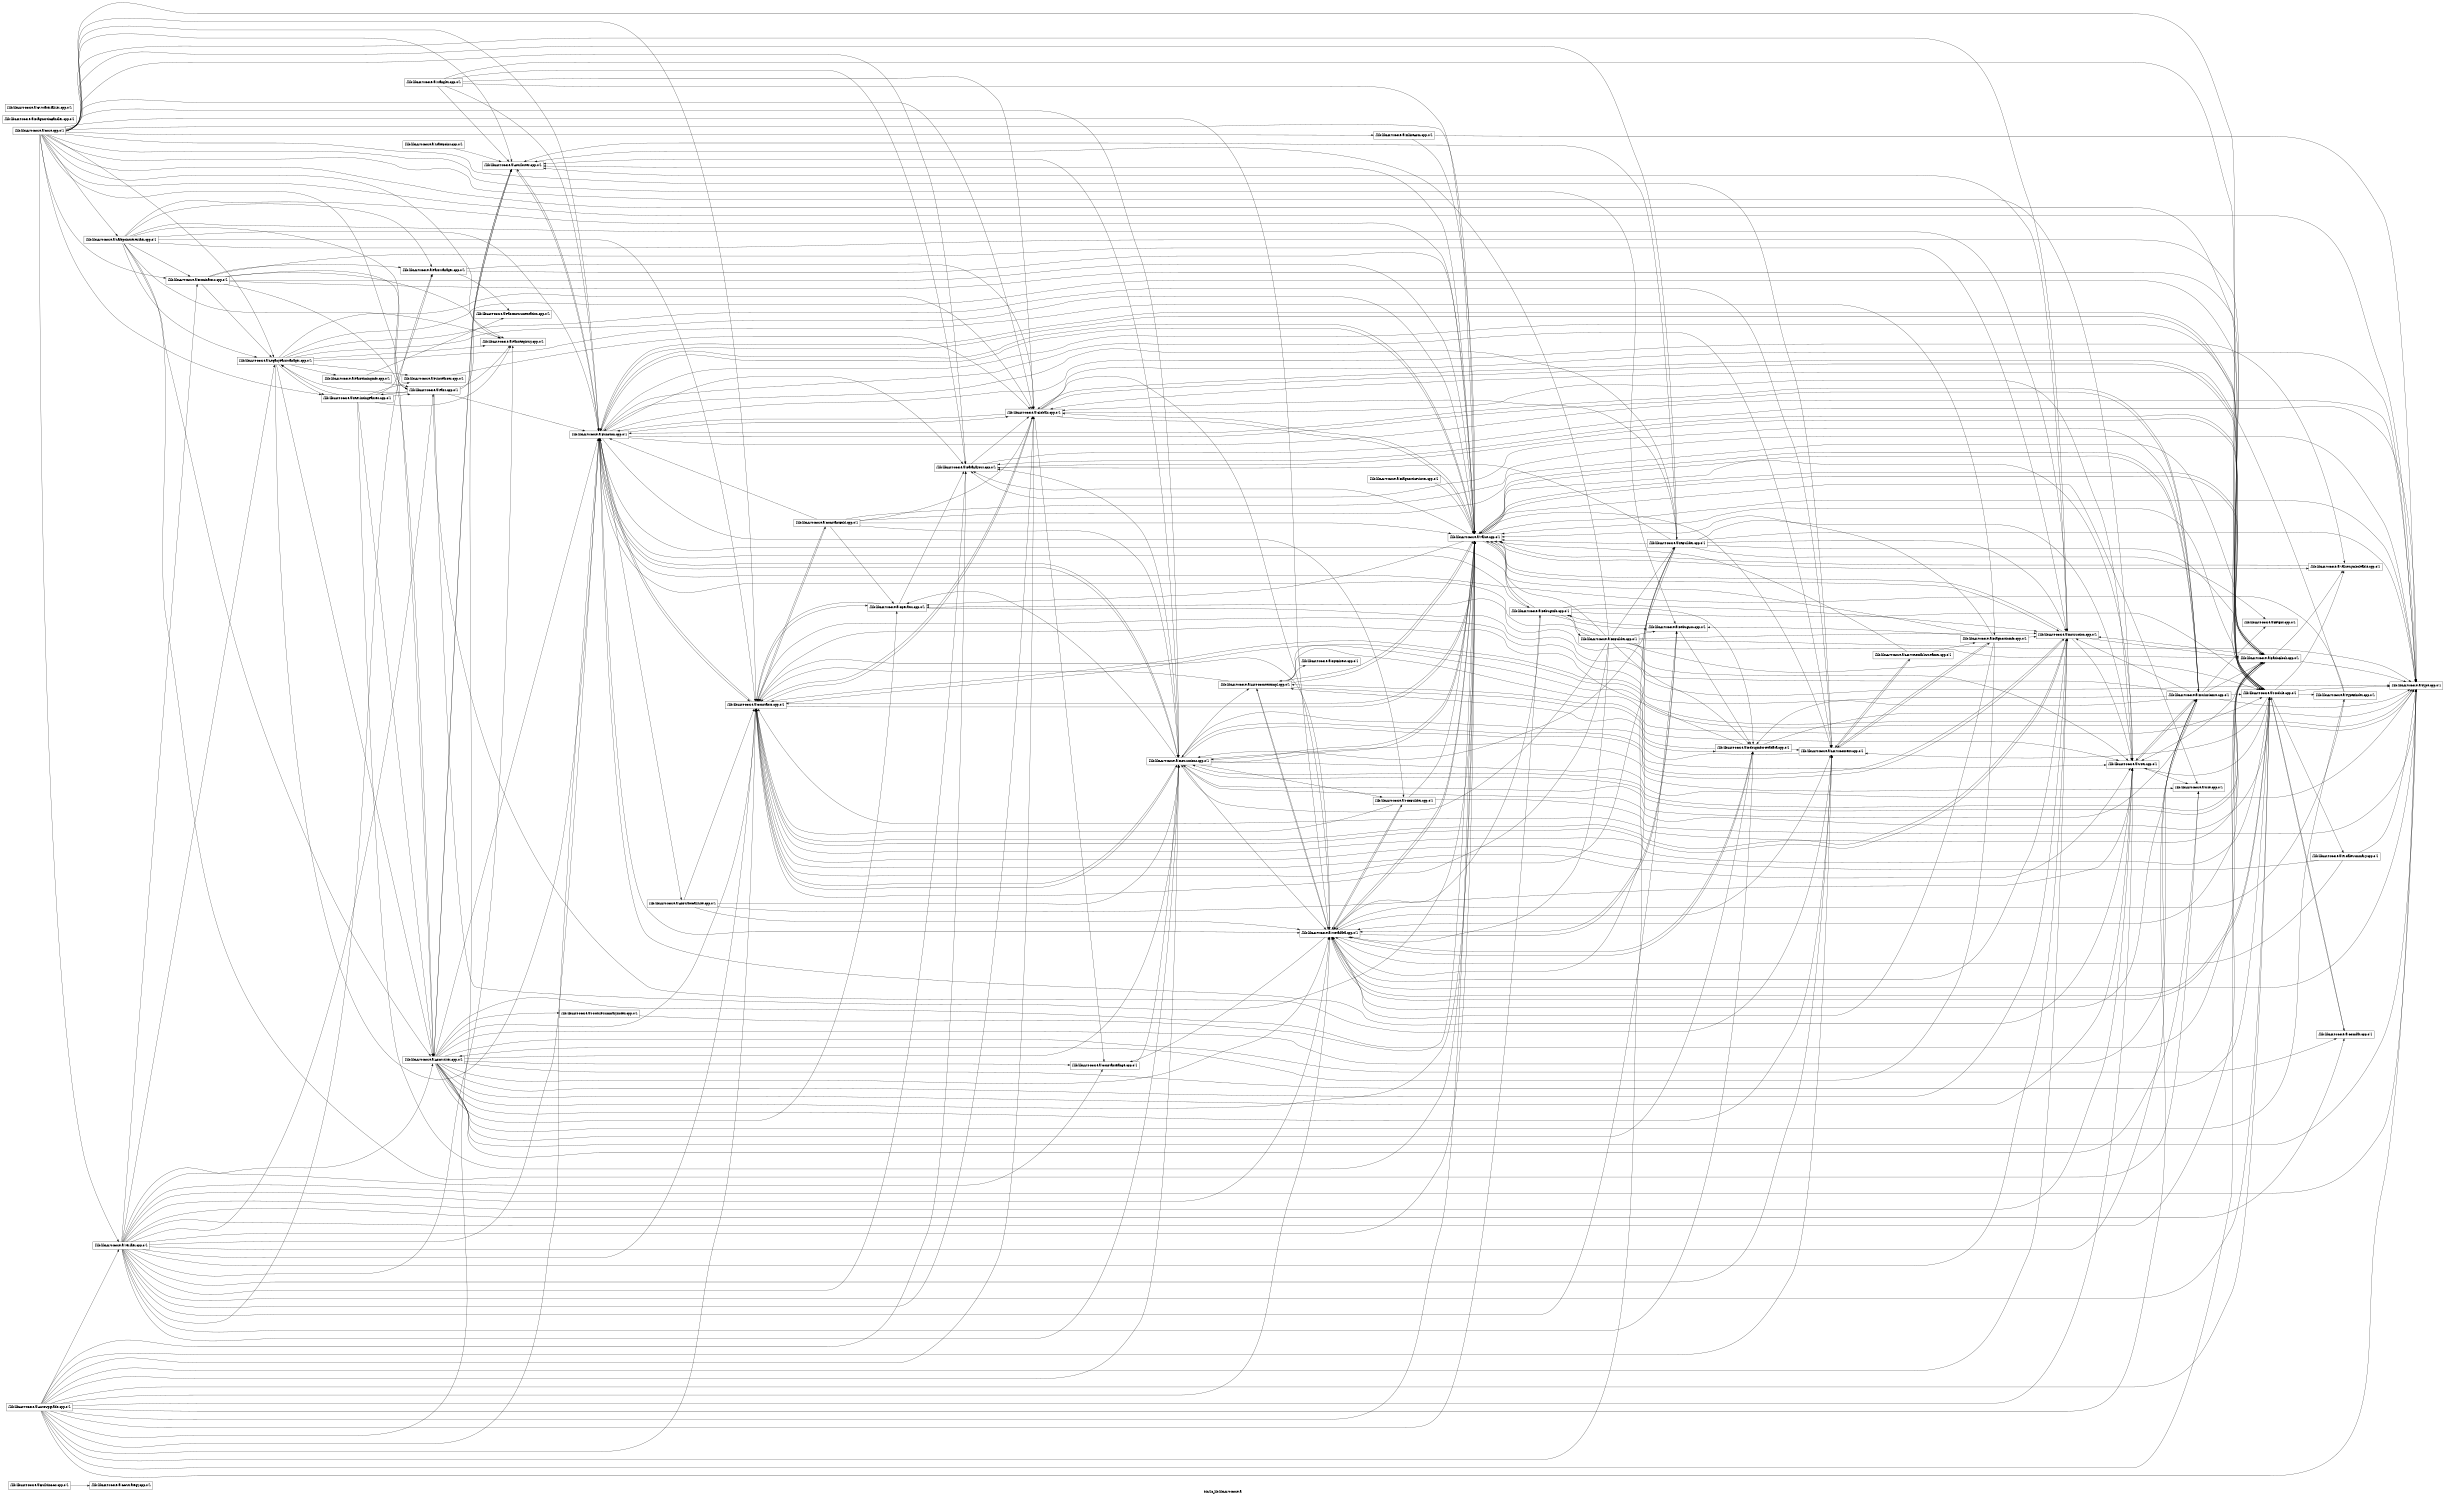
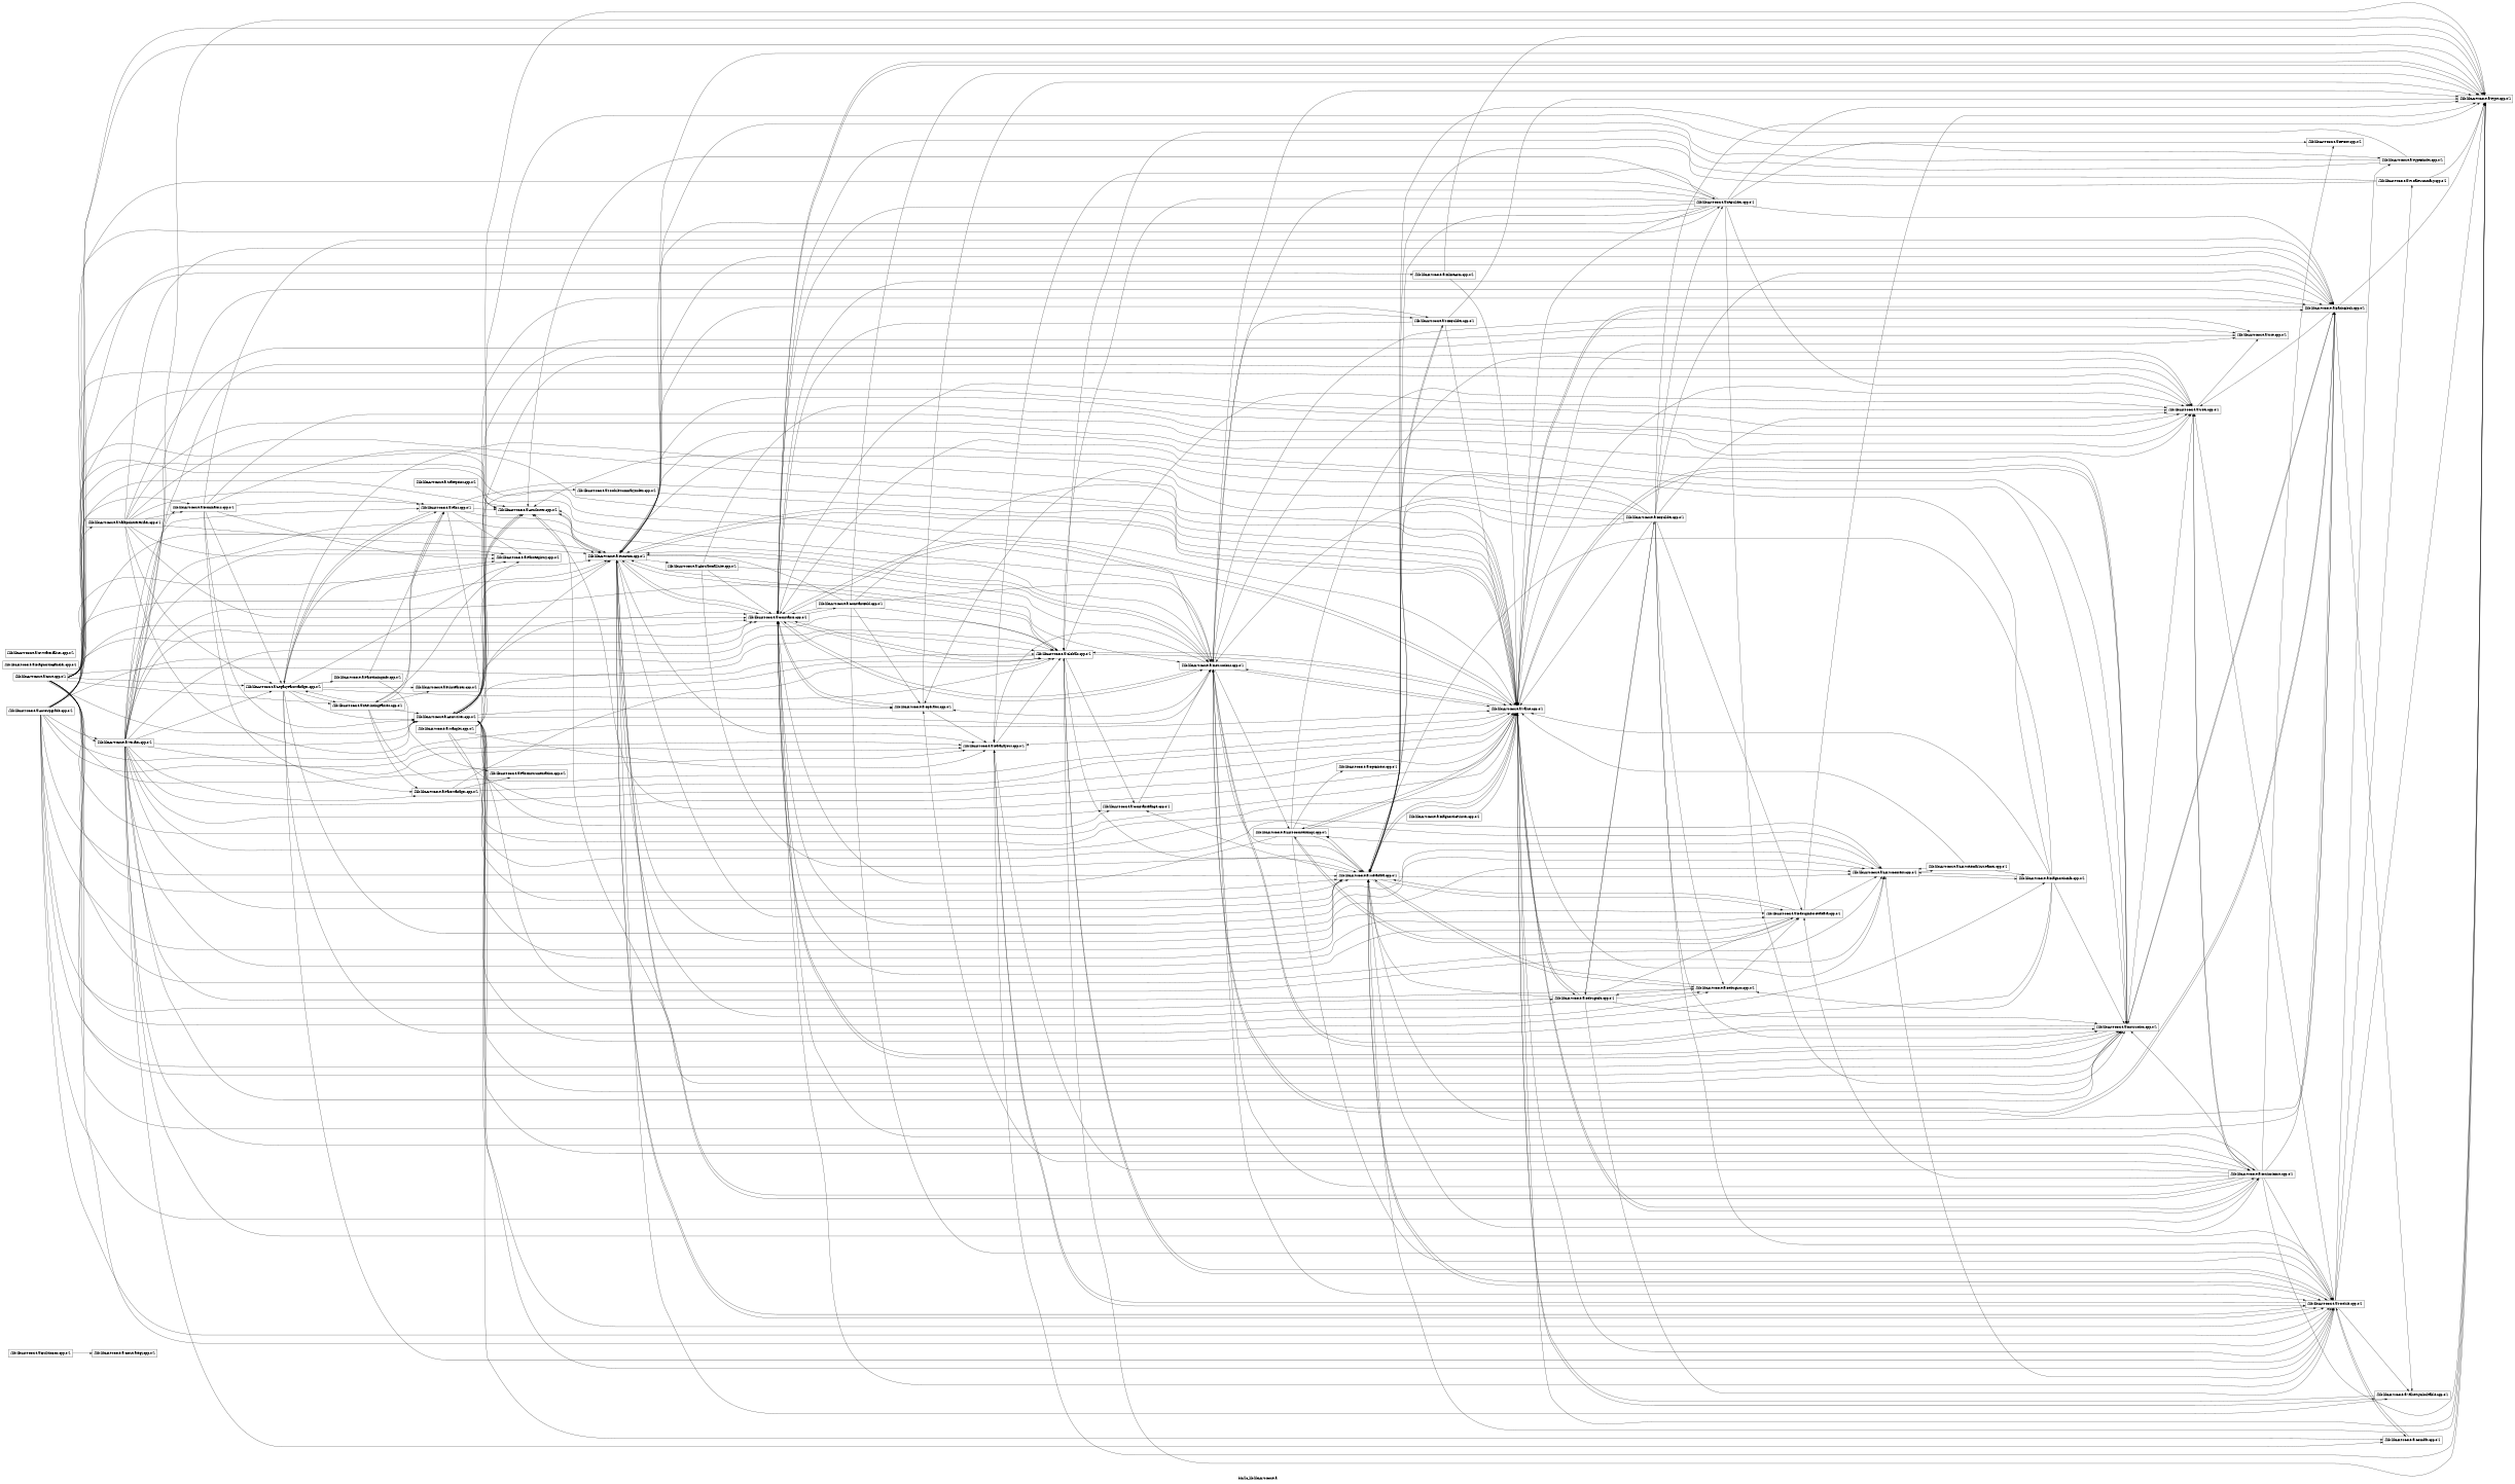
  digraph {
    label="bin/llc_lib/libLLVMCore.a"
    rankdir=LR
    node [group=0 shape=box]
    n1 [label="{lib/libLLVMCore.a(BuiltinGCs.cpp.o)}"]
    n2 [label="{lib/libLLVMCore.a(GCStrategy.cpp.o)}"]
    n3 [label="{lib/libLLVMCore.a(Core.cpp.o)}"]
    n4 [label="{lib/libLLVMCore.a(AsmWriter.cpp.o)}"]
    n5 [label="{lib/libLLVMCore.a(Attributes.cpp.o)}"]
    n6 [label="{lib/libLLVMCore.a(BasicBlock.cpp.o)}"]
    n7 [label="{lib/libLLVMCore.a(Constants.cpp.o)}"]
    n8 [label="{lib/libLLVMCore.a(DataLayout.cpp.o)}"]
    n9 [label="{lib/libLLVMCore.a(DebugLoc.cpp.o)}"]
    n10 [label="{lib/libLLVMCore.a(Dominators.cpp.o)}"]
    n11 [label="{lib/libLLVMCore.a(Function.cpp.o)}"]
    n12 [label="{lib/libLLVMCore.a(Globals.cpp.o)}"]
    n13 [label="{lib/libLLVMCore.a(IRBuilder.cpp.o)}"]
    n14 [label="{lib/libLLVMCore.a(IRPrintingPasses.cpp.o)}"]
    n15 [label="{lib/libLLVMCore.a(InlineAsm.cpp.o)}"]
    n16 [label="{lib/libLLVMCore.a(Instruction.cpp.o)}"]
    n17 [label="{lib/libLLVMCore.a(Instructions.cpp.o)}"]
    n18 [label="{lib/libLLVMCore.a(LLVMContext.cpp.o)}"]
    n19 [label="{lib/libLLVMCore.a(LegacyPassManager.cpp.o)}"]
    n20 [label="{lib/libLLVMCore.a(Metadata.cpp.o)}"]
    n21 [label="{lib/libLLVMCore.a(Module.cpp.o)}"]
    n22 [label="{lib/libLLVMCore.a(PassRegistry.cpp.o)}"]
    n23 [label="{lib/libLLVMCore.a(SafepointIRVerifier.cpp.o)}"]
    n24 [label="{lib/libLLVMCore.a(Type.cpp.o)}"]
    n25 [label="{lib/libLLVMCore.a(User.cpp.o)}"]
    n26 [label="{lib/libLLVMCore.a(Value.cpp.o)}"]
    n27 [label="{lib/libLLVMCore.a(Verifier.cpp.o)}"]
    n28 [label="{lib/libLLVMCore.a(Comdat.cpp.o)}"]
    n29 [label="{lib/libLLVMCore.a(TypeFinder.cpp.o)}"]
    n30 [label="{lib/libLLVMCore.a(ConstantRange.cpp.o)}"]
    n31 [label="{lib/libLLVMCore.a(DebugInfoMetadata.cpp.o)}"]
    n32 [label="{lib/libLLVMCore.a(IntrinsicInst.cpp.o)}"]
    n33 [label="{lib/libLLVMCore.a(Operator.cpp.o)}"]
    n34 [label="{lib/libLLVMCore.a(Use.cpp.o)}"]
    n35 [label="{lib/libLLVMCore.a(ModuleSummaryIndex.cpp.o)}"]
    n36 [label="{lib/libLLVMCore.a(ValueSymbolTable.cpp.o)}"]
    n37 [label="{lib/libLLVMCore.a(ConstantFold.cpp.o)}"]
    n38 [label="{lib/libLLVMCore.a(DebugInfo.cpp.o)}"]
    n39 [label="{lib/libLLVMCore.a(Pass.cpp.o)}"]
    n40 [label="{lib/libLLVMCore.a(PassManager.cpp.o)}"]
    n41 [label="{lib/libLLVMCore.a(MDBuilder.cpp.o)}"]
    n42 [label="{lib/libLLVMCore.a(AbstractCallSite.cpp.o)}"]
    n43 [label="{lib/libLLVMCore.a(FPEnv.cpp.o)}"]
    n44 [label="{lib/libLLVMCore.a(PrintPasses.cpp.o)}"]
    n45 [label="{lib/libLLVMCore.a(LLVMContextImpl.cpp.o)}"]
    n46 [label="{lib/libLLVMCore.a(DiagnosticInfo.cpp.o)}"]
    n47 [label="{lib/libLLVMCore.a(LLVMRemarkStreamer.cpp.o)}"]
    n48 [label="{lib/libLLVMCore.a(PassTimingInfo.cpp.o)}"]
    n49 [label="{lib/libLLVMCore.a(ProfileSummary.cpp.o)}"]
    n50 [label="{lib/libLLVMCore.a(DIBuilder.cpp.o)}"]
    n51 [label="{lib/libLLVMCore.a(PassInstrumentation.cpp.o)}"]
    n52 [label="{lib/libLLVMCore.a(OptBisect.cpp.o)}"]
    n53 [label="{lib/libLLVMCore.a(DiagnosticHandler.cpp.o)}"]
    n54 [label="{lib/libLLVMCore.a(Mangler.cpp.o)}"]
    n55 [label="{lib/libLLVMCore.a(DiagnosticPrinter.cpp.o)}"]
    n56 [label="{lib/libLLVMCore.a(AutoUpgrade.cpp.o)}"]
    n57 [label="{lib/libLLVMCore.a(Statepoint.cpp.o)}"]
    n58 [label="{lib/libLLVMCore.a(GVMaterializer.cpp.o)}"]
    subgraph sub_1 {
      rank=same
      n1
    }
    subgraph sub_2 {
      rank=same
      n1
    }
    n1 -> n2
    n3 -> n4
    n3 -> n5
    n3 -> n6
    n3 -> n7
    n3 -> n8
    n3 -> n9
    n3 -> n10
    n3 -> n11
    n3 -> n12
    n3 -> n13
    n3 -> n14
    n3 -> n15
    n3 -> n16
    n3 -> n17
    n3 -> n18
    n3 -> n19
    n3 -> n20
    n3 -> n21
    n3 -> n22
    n3 -> n23
    n3 -> n24
    n3 -> n25
    n3 -> n26
    n3 -> n27
    n4 -> n5
    n4 -> n6
    n4 -> n7
    n4 -> n11
    n4 -> n16
    n4 -> n17
    n4 -> n18
    n4 -> n20
    n4 -> n21
    n4 -> n24
    n4 -> n25
    n4 -> n26
    n4 -> n28
    n4 -> n29
    n4 -> n30
    n4 -> n31
    n4 -> n32
    n4 -> n33
    n4 -> n34
    n4 -> n35
    n5 -> n4
    n5 -> n11
    n6 -> n7
    n6 -> n16
    n6 -> n17
    n6 -> n20
    n6 -> n24
    n6 -> n25
    n6 -> n26
    n6 -> n36
    n7 -> n11
    n7 -> n12
    n7 -> n16
    n7 -> n17
    n7 -> n24
    n7 -> n25
    n7 -> n26
    n7 -> n33
    n7 -> n37
    n8 -> n12
    n8 -> n21
    n8 -> n24
    n9 -> n20
    n9 -> n31
    n9 -> n38
    n10 -> n4
    n10 -> n6
    n10 -> n16
    n10 -> n19
    n10 -> n22
    n10 -> n26
    n10 -> n39
    n10 -> n40
    n11 -> n5
    n11 -> n6
    n11 -> n7
    n11 -> n8
    n11 -> n12
    n11 -> n17
    n11 -> n18
    n11 -> n20
    n11 -> n21
    n11 -> n24
    n11 -> n25
    n11 -> n26
    n11 -> n32
    n11 -> n36
    n11 -> n41
    n11 -> n42
    n12 -> n7
    n12 -> n11
    n12 -> n20
    n12 -> n21
    n12 -> n24
    n12 -> n25
    n12 -> n26
    n12 -> n30
    n13 -> n5
    n13 -> n6
    n13 -> n7
    n13 -> n8
    n13 -> n11
    n13 -> n12
    n13 -> n16
    n13 -> n17
    n13 -> n20
    n13 -> n24
    n13 -> n25
    n13 -> n26
    n13 -> n43
    n14 -> n4
    n14 -> n19
    n14 -> n22
    n14 -> n26
    n14 -> n39
    n14 -> n40
    n14 -> n44
    n15 -> n24
    n15 -> n26
    n16 -> n5
    n16 -> n6
    n16 -> n7
    n16 -> n17
    n16 -> n20
    n16 -> n25
    n16 -> n26
    n17 -> n5
    n17 -> n6
    n17 -> n7
    n17 -> n8
    n17 -> n11
    n17 -> n16
    n17 -> n20
    n17 -> n21
    n17 -> n24
    n17 -> n25
    n17 -> n26
    n17 -> n33
    n17 -> n34
    n17 -> n41
    n17 -> n45
    n18 -> n45
    n18 -> n46
    n18 -> n47
    n19 -> n4
    n19 -> n11
    n19 -> n12
    n19 -> n14
    n19 -> n18
    n19 -> n21
    n19 -> n22
    n19 -> n26
+   n19 -> n39
    n19 -> n44
    n19 -> n46
    n19 -> n48
    n20 -> n7
    n20 -> n9
    n20 -> n18
    n20 -> n21
    n20 -> n24
    n20 -> n26
    n20 -> n30
    n20 -> n31
    n20 -> n41
    n20 -> n45
    n21 -> n7
    n21 -> n8
    n21 -> n11
    n21 -> n12
    n21 -> n18
    n21 -> n20
    n21 -> n24
    n21 -> n25
    n21 -> n26
    n21 -> n28
    n21 -> n29
    n21 -> n36
    n21 -> n49
    n23 -> n4
    n23 -> n6
    n23 -> n7
    n23 -> n10
    n23 -> n11
    n23 -> n16
    n23 -> n19
    n23 -> n22
    n23 -> n26
    n23 -> n34
    n23 -> n39
-   n23 -> n40
    n24 -> n7
    n25 -> n32
    n25 -> n34
    n26 -> n5
    n26 -> n6
    n26 -> n7
    n26 -> n8
    n26 -> n11
    n26 -> n12
    n26 -> n16
    n26 -> n17
    n26 -> n18
    n26 -> n20
    n26 -> n24
    n26 -> n25
    n26 -> n32
    n26 -> n33
    n26 -> n34
    n26 -> n36
    n26 -> n38
    n26 -> n45
    n27 -> n4
    n27 -> n6
    n27 -> n7
    n27 -> n8
    n27 -> n9
    n27 -> n10
    n27 -> n11
    n27 -> n12
    n27 -> n16
    n27 -> n17
    n27 -> n18
    n27 -> n19
    n27 -> n20
    n27 -> n21
    n27 -> n22
    n27 -> n24
    n27 -> n25
    n27 -> n26
    n27 -> n28
    n27 -> n30
    n27 -> n31
    n27 -> n32
    n27 -> n39
    n27 -> n40
    n28 -> n21
    n29 -> n11
    n29 -> n12
    n29 -> n20
    n30 -> n17
    n31 -> n7
    n31 -> n18
    n31 -> n20
    n31 -> n24
    n31 -> n45
    n32 -> n6
    n32 -> n7
    n32 -> n8
    n32 -> n11
    n32 -> n16
    n32 -> n17
    n32 -> n20
    n32 -> n21
    n32 -> n24
    n32 -> n25
    n32 -> n26
    n32 -> n31
    n32 -> n33
    n32 -> n43
    n33 -> n7
    n33 -> n8
    n33 -> n24
    n35 -> n26
    n36 -> n26
    n37 -> n7
    n37 -> n11
    n37 -> n12
    n37 -> n17
    n37 -> n21
    n37 -> n24
    n37 -> n26
    n37 -> n33
    n38 -> n9
    n38 -> n11
    n38 -> n16
    n38 -> n20
    n38 -> n21
    n38 -> n26
    n38 -> n31
    n38 -> n50
    n39 -> n5
    n39 -> n11
    n39 -> n14
    n39 -> n18
    n39 -> n19
    n39 -> n22
    n39 -> n26
    n40 -> n12
    n40 -> n26
    n40 -> n51
    n41 -> n7
    n41 -> n20
    n41 -> n24
    n41 -> n26
    n42 -> n7
    n42 -> n17
    n42 -> n20
    n42 -> n25
    n44 -> n12
    n45 -> n7
    n45 -> n20
    n45 -> n21
    n45 -> n25
    n45 -> n26
    n45 -> n31
    n45 -> n52
    n46 -> n4
    n46 -> n9
    n46 -> n11
    n46 -> n16
    n46 -> n18
    n46 -> n20
    n46 -> n26
    n47 -> n18
    n47 -> n26
    n47 -> n46
    n48 -> n39
    n48 -> n51
    n49 -> n7
    n49 -> n20
    n49 -> n24
    n50 -> n5
    n50 -> n6
    n50 -> n7
    n50 -> n9
    n50 -> n11
    n50 -> n13
    n50 -> n16
    n50 -> n17
    n50 -> n20
    n50 -> n21
    n50 -> n24
    n50 -> n25
    n50 -> n26
    n50 -> n31
    n50 -> n38
    n54 -> n5
    n54 -> n8
    n54 -> n11
    n54 -> n12
    n54 -> n21
    n54 -> n26
    n55 -> n26
    n56 -> n5
    n56 -> n6
    n56 -> n7
    n56 -> n8
    n56 -> n11
    n56 -> n12
    n56 -> n13
    n56 -> n16
    n56 -> n17
    n56 -> n18
    n56 -> n20
    n56 -> n21
    n56 -> n24
    n56 -> n25
    n56 -> n26
    n56 -> n27
    n56 -> n32
    n56 -> n38
    n57 -> n5
  }
